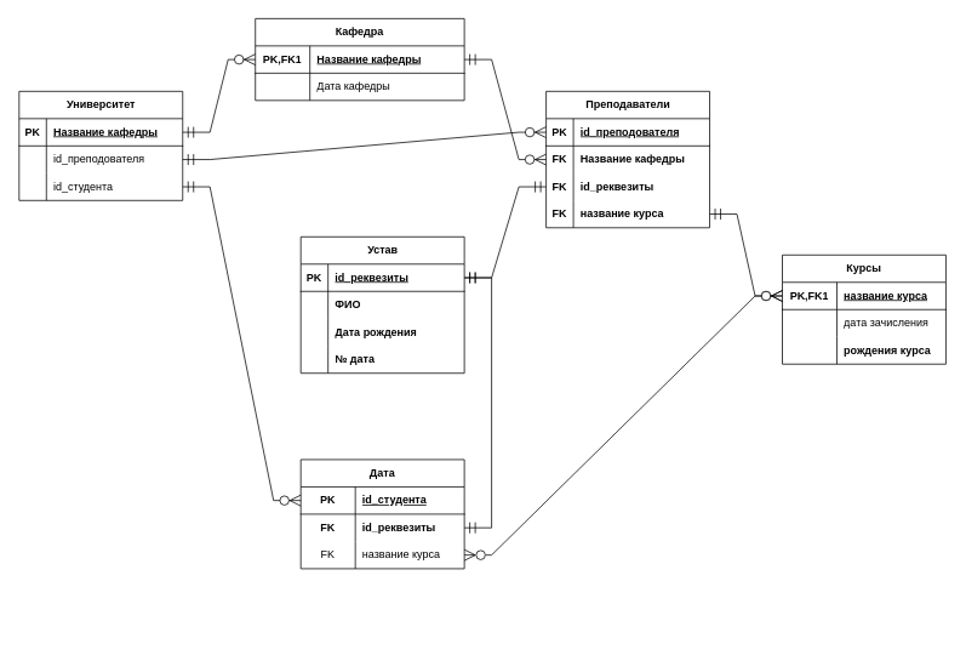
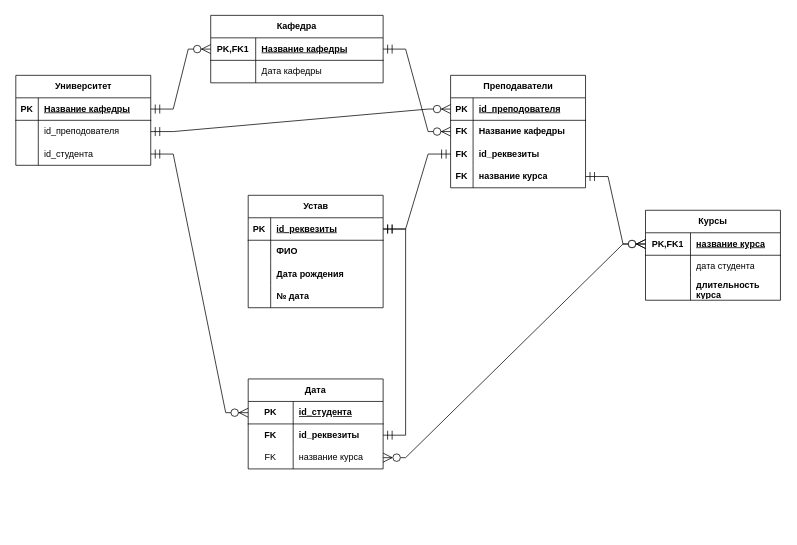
  <mxCell id="0" />
  <mxCell id="1" parent="0" />
  <mxCell id="2" value="&lt;span style=&quot;text-align: left;&quot;&gt;Преподаватели&lt;/span&gt;" style="shape=table;startSize=30;container=1;collapsible=1;childLayout=tableLayout;fixedRows=1;rowLines=0;fontStyle=1;align=center;resizeLast=1;html=1;" parent="1" vertex="1"><mxGeometry x="600" y="100" width="180" height="150" as="geometry"><mxRectangle x="360" y="120" width="130" height="30" as="alternateBounds" /></mxGeometry></mxCell>
  <mxCell id="3" value="" style="shape=tableRow;horizontal=0;startSize=0;swimlaneHead=0;swimlaneBody=0;fillColor=none;collapsible=0;dropTarget=0;points=[[0,0.5],[1,0.5]];portConstraint=eastwest;top=0;left=0;right=0;bottom=1;" parent="2" vertex="1"><mxGeometry y="30" width="180" height="30" as="geometry" /></mxCell>
  <mxCell id="4" value="PK" style="shape=partialRectangle;connectable=0;fillColor=none;top=0;left=0;bottom=0;right=0;fontStyle=1;overflow=hidden;whiteSpace=wrap;html=1;" parent="3" vertex="1"><mxGeometry width="30" height="30" as="geometry"><mxRectangle width="30" height="30" as="alternateBounds" /></mxGeometry></mxCell>
  <mxCell id="5" value="id_преподователя" style="shape=partialRectangle;connectable=0;fillColor=none;top=0;left=0;bottom=0;right=0;align=left;spacingLeft=6;fontStyle=5;overflow=hidden;whiteSpace=wrap;html=1;" parent="3" vertex="1"><mxGeometry x="30" width="150" height="30" as="geometry"><mxRectangle width="150" height="30" as="alternateBounds" /></mxGeometry></mxCell>
  <mxCell id="6" value="" style="shape=tableRow;horizontal=0;startSize=0;swimlaneHead=0;swimlaneBody=0;fillColor=none;collapsible=0;dropTarget=0;points=[[0,0.5],[1,0.5]];portConstraint=eastwest;top=0;left=0;right=0;bottom=0;fontStyle=1" parent="2" vertex="1"><mxGeometry y="60" width="180" height="30" as="geometry" /></mxCell>
  <mxCell id="7" value="FK" style="shape=partialRectangle;connectable=0;fillColor=none;top=0;left=0;bottom=0;right=0;editable=1;overflow=hidden;whiteSpace=wrap;html=1;fontStyle=1" parent="6" vertex="1"><mxGeometry width="30" height="30" as="geometry"><mxRectangle width="30" height="30" as="alternateBounds" /></mxGeometry></mxCell>
  <mxCell id="8" value="Название кафедры" style="shape=partialRectangle;connectable=0;fillColor=none;top=0;left=0;bottom=0;right=0;align=left;spacingLeft=6;overflow=hidden;whiteSpace=wrap;fontStyle=1" parent="6" vertex="1"><mxGeometry x="30" width="150" height="30" as="geometry"><mxRectangle width="150" height="30" as="alternateBounds" /></mxGeometry></mxCell>
  <mxCell id="9" value="" style="shape=tableRow;horizontal=0;startSize=0;swimlaneHead=0;swimlaneBody=0;fillColor=none;collapsible=0;dropTarget=0;points=[[0,0.5],[1,0.5]];portConstraint=eastwest;top=0;left=0;right=0;bottom=0;" parent="2" vertex="1"><mxGeometry y="90" width="180" height="30" as="geometry" /></mxCell>
  <mxCell id="10" value="&lt;b&gt;FK&lt;/b&gt;" style="shape=partialRectangle;connectable=0;fillColor=none;top=0;left=0;bottom=0;right=0;editable=1;overflow=hidden;whiteSpace=wrap;html=1;" parent="9" vertex="1"><mxGeometry width="30" height="30" as="geometry"><mxRectangle width="30" height="30" as="alternateBounds" /></mxGeometry></mxCell>
  <mxCell id="11" value="id_реквезиты" style="shape=partialRectangle;connectable=0;fillColor=none;top=0;left=0;bottom=0;right=0;align=left;spacingLeft=6;overflow=hidden;whiteSpace=wrap;html=1;fontStyle=1" parent="9" vertex="1"><mxGeometry x="30" width="150" height="30" as="geometry"><mxRectangle width="150" height="30" as="alternateBounds" /></mxGeometry></mxCell>
  <mxCell id="12" value="" style="shape=tableRow;horizontal=0;startSize=0;swimlaneHead=0;swimlaneBody=0;fillColor=none;collapsible=0;dropTarget=0;points=[[0,0.5],[1,0.5]];portConstraint=eastwest;top=0;left=0;right=0;bottom=0;fontStyle=1" vertex="1" parent="2"><mxGeometry y="120" width="180" height="30" as="geometry" /></mxCell>
  <mxCell id="13" value="&lt;b&gt;FK&lt;/b&gt;" style="shape=partialRectangle;connectable=0;fillColor=none;top=0;left=0;bottom=0;right=0;editable=1;overflow=hidden;whiteSpace=wrap;html=1;" vertex="1" parent="12"><mxGeometry width="30" height="30" as="geometry"><mxRectangle width="30" height="30" as="alternateBounds" /></mxGeometry></mxCell>
  <mxCell id="14" value="&lt;b&gt;название курса&lt;/b&gt;" style="shape=partialRectangle;connectable=0;fillColor=none;top=0;left=0;bottom=0;right=0;align=left;spacingLeft=6;overflow=hidden;whiteSpace=wrap;html=1;" vertex="1" parent="12"><mxGeometry x="30" width="150" height="30" as="geometry"><mxRectangle width="150" height="30" as="alternateBounds" /></mxGeometry></mxCell>
  <mxCell id="15" value="Кафедра" style="shape=table;startSize=30;container=1;collapsible=1;childLayout=tableLayout;fixedRows=1;rowLines=0;fontStyle=1;align=center;resizeLast=1;html=1;whiteSpace=wrap;" vertex="1" parent="1"><mxGeometry x="280" y="20" width="230" height="90" as="geometry" /></mxCell>
  <mxCell id="16" value="" style="shape=tableRow;horizontal=0;startSize=0;swimlaneHead=0;swimlaneBody=0;fillColor=none;collapsible=0;dropTarget=0;points=[[0,0.5],[1,0.5]];portConstraint=eastwest;top=0;left=0;right=0;bottom=1;html=1;strokeColor=default;" vertex="1" parent="15"><mxGeometry y="30" width="230" height="30" as="geometry" /></mxCell>
  <mxCell id="17" value="PK,FK1" style="shape=partialRectangle;connectable=0;fillColor=none;top=0;left=0;bottom=0;right=0;fontStyle=1;overflow=hidden;html=1;whiteSpace=wrap;" vertex="1" parent="16"><mxGeometry width="60" height="30" as="geometry"><mxRectangle width="60" height="30" as="alternateBounds" /></mxGeometry></mxCell>
  <mxCell id="18" value="Название кафедры" style="shape=partialRectangle;connectable=0;fillColor=none;top=0;left=0;bottom=0;right=0;align=left;spacingLeft=6;fontStyle=5;overflow=hidden;html=1;whiteSpace=wrap;" vertex="1" parent="16"><mxGeometry x="60" width="170" height="30" as="geometry"><mxRectangle width="170" height="30" as="alternateBounds" /></mxGeometry></mxCell>
  <mxCell id="19" value="" style="shape=tableRow;horizontal=0;startSize=0;swimlaneHead=0;swimlaneBody=0;fillColor=none;collapsible=0;dropTarget=0;points=[[0,0.5],[1,0.5]];portConstraint=eastwest;top=0;left=0;right=0;bottom=0;html=1;" vertex="1" parent="15"><mxGeometry y="60" width="230" height="30" as="geometry" /></mxCell>
  <mxCell id="20" value="" style="shape=partialRectangle;connectable=0;fillColor=none;top=0;left=0;bottom=0;right=0;editable=1;overflow=hidden;html=1;whiteSpace=wrap;" vertex="1" parent="19"><mxGeometry width="60" height="30" as="geometry"><mxRectangle width="60" height="30" as="alternateBounds" /></mxGeometry></mxCell>
  <mxCell id="21" value="Дата кафедры" style="shape=partialRectangle;connectable=0;fillColor=none;top=0;left=0;bottom=0;right=0;align=left;spacingLeft=6;overflow=hidden;html=1;whiteSpace=wrap;" vertex="1" parent="19"><mxGeometry x="60" width="170" height="30" as="geometry"><mxRectangle width="170" height="30" as="alternateBounds" /></mxGeometry></mxCell>
  <mxCell id="22" value="Университет" style="shape=table;startSize=30;container=1;collapsible=1;childLayout=tableLayout;fixedRows=1;rowLines=0;fontStyle=1;align=center;resizeLast=1;html=1;" vertex="1" parent="1"><mxGeometry y="100" width="180" height="120" as="geometry" x="20" /></mxCell>
  <mxCell id="23" value="" style="shape=tableRow;horizontal=0;startSize=0;swimlaneHead=0;swimlaneBody=0;fillColor=none;collapsible=0;dropTarget=0;points=[[0,0.5],[1,0.5]];portConstraint=eastwest;top=0;left=0;right=0;bottom=1;" vertex="1" parent="22"><mxGeometry y="30" width="180" height="30" as="geometry" /></mxCell>
  <mxCell id="24" value="PK" style="shape=partialRectangle;connectable=0;fillColor=none;top=0;left=0;bottom=0;right=0;fontStyle=1;overflow=hidden;whiteSpace=wrap;html=1;" vertex="1" parent="23"><mxGeometry width="30" height="30" as="geometry"><mxRectangle width="30" height="30" as="alternateBounds" /></mxGeometry></mxCell>
  <mxCell id="25" value="Название кафедры" style="shape=partialRectangle;connectable=0;fillColor=none;top=0;left=0;bottom=0;right=0;align=left;spacingLeft=6;fontStyle=5;overflow=hidden;whiteSpace=wrap;html=1;" vertex="1" parent="23"><mxGeometry x="30" width="150" height="30" as="geometry"><mxRectangle width="150" height="30" as="alternateBounds" /></mxGeometry></mxCell>
  <mxCell id="26" value="" style="shape=tableRow;horizontal=0;startSize=0;swimlaneHead=0;swimlaneBody=0;fillColor=none;collapsible=0;dropTarget=0;points=[[0,0.5],[1,0.5]];portConstraint=eastwest;top=0;left=0;right=0;bottom=0;" vertex="1" parent="22"><mxGeometry y="60" width="180" height="30" as="geometry" /></mxCell>
  <mxCell id="27" value="" style="shape=partialRectangle;connectable=0;fillColor=none;top=0;left=0;bottom=0;right=0;editable=1;overflow=hidden;whiteSpace=wrap;html=1;" vertex="1" parent="26"><mxGeometry width="30" height="30" as="geometry"><mxRectangle width="30" height="30" as="alternateBounds" /></mxGeometry></mxCell>
  <mxCell id="28" value="id_преподователя" style="shape=partialRectangle;connectable=0;fillColor=none;top=0;left=0;bottom=0;right=0;align=left;spacingLeft=6;overflow=hidden;whiteSpace=wrap;html=1;" vertex="1" parent="26"><mxGeometry x="30" width="150" height="30" as="geometry"><mxRectangle width="150" height="30" as="alternateBounds" /></mxGeometry></mxCell>
  <mxCell id="29" value="" style="shape=tableRow;horizontal=0;startSize=0;swimlaneHead=0;swimlaneBody=0;fillColor=none;collapsible=0;dropTarget=0;points=[[0,0.5],[1,0.5]];portConstraint=eastwest;top=0;left=0;right=0;bottom=0;" vertex="1" parent="22"><mxGeometry y="90" width="180" height="30" as="geometry" /></mxCell>
  <mxCell id="30" value="" style="shape=partialRectangle;connectable=0;fillColor=none;top=0;left=0;bottom=0;right=0;editable=1;overflow=hidden;whiteSpace=wrap;html=1;" vertex="1" parent="29"><mxGeometry width="30" height="30" as="geometry"><mxRectangle width="30" height="30" as="alternateBounds" /></mxGeometry></mxCell>
  <mxCell id="31" value="id_студента" style="shape=partialRectangle;connectable=0;fillColor=none;top=0;left=0;bottom=0;right=0;align=left;spacingLeft=6;overflow=hidden;whiteSpace=wrap;html=1;" vertex="1" parent="29"><mxGeometry x="30" width="150" height="30" as="geometry"><mxRectangle width="150" height="30" as="alternateBounds" /></mxGeometry></mxCell>
  <mxCell id="32" value="" style="shape=tableRow;horizontal=0;startSize=0;swimlaneHead=0;swimlaneBody=0;fillColor=none;collapsible=0;dropTarget=0;points=[[0,0.5],[1,0.5]];portConstraint=eastwest;top=0;left=0;right=0;bottom=0;" vertex="1" parent="1"><mxGeometry x="500" y="260" width="180" height="30" as="geometry" /></mxCell>
  <mxCell id="33" value="" style="shape=partialRectangle;connectable=0;fillColor=none;top=0;left=0;bottom=0;right=0;editable=1;overflow=hidden;whiteSpace=wrap;html=1;" vertex="1" parent="32"><mxGeometry width="30" height="30" as="geometry"><mxRectangle width="30" height="30" as="alternateBounds" /></mxGeometry></mxCell>
  <mxCell id="34" value="" style="shape=tableRow;horizontal=0;startSize=0;swimlaneHead=0;swimlaneBody=0;fillColor=none;collapsible=0;dropTarget=0;points=[[0,0.5],[1,0.5]];portConstraint=eastwest;top=0;left=0;right=0;bottom=0;" vertex="1" parent="1"><mxGeometry x="500" y="250" width="180" height="30" as="geometry" /></mxCell>
  <mxCell id="35" value="" style="shape=partialRectangle;connectable=0;fillColor=none;top=0;left=0;bottom=0;right=0;editable=1;overflow=hidden;whiteSpace=wrap;html=1;" vertex="1" parent="34"><mxGeometry width="30" height="30" as="geometry"><mxRectangle width="30" height="30" as="alternateBounds" /></mxGeometry></mxCell>
  <mxCell id="36" value="Дата" style="shape=table;startSize=30;container=1;collapsible=1;childLayout=tableLayout;fixedRows=1;rowLines=0;fontStyle=1;align=center;resizeLast=1;html=1;whiteSpace=wrap;" vertex="1" parent="1"><mxGeometry x="330" y="505" width="180" height="120" as="geometry" /></mxCell>
  <mxCell id="37" value="" style="shape=tableRow;horizontal=0;startSize=0;swimlaneHead=0;swimlaneBody=0;fillColor=none;collapsible=0;dropTarget=0;points=[[0,0.5],[1,0.5]];portConstraint=eastwest;top=0;left=0;right=0;bottom=1;html=1;" vertex="1" parent="36"><mxGeometry y="30" width="180" height="30" as="geometry" /></mxCell>
  <mxCell id="38" value="PK" style="shape=partialRectangle;connectable=0;fillColor=none;top=0;left=0;bottom=0;right=0;fontStyle=1;overflow=hidden;html=1;whiteSpace=wrap;" vertex="1" parent="37"><mxGeometry width="60" height="30" as="geometry"><mxRectangle width="60" height="30" as="alternateBounds" /></mxGeometry></mxCell>
  <mxCell id="39" value="id_студента" style="shape=partialRectangle;connectable=0;fillColor=none;top=0;left=0;bottom=0;right=0;align=left;spacingLeft=6;fontStyle=5;overflow=hidden;html=1;whiteSpace=wrap;" vertex="1" parent="37"><mxGeometry x="60" width="120" height="30" as="geometry"><mxRectangle width="120" height="30" as="alternateBounds" /></mxGeometry></mxCell>
  <mxCell id="40" value="" style="shape=tableRow;horizontal=0;startSize=0;swimlaneHead=0;swimlaneBody=0;fillColor=none;collapsible=0;dropTarget=0;points=[[0,0.5],[1,0.5]];portConstraint=eastwest;top=0;left=0;right=0;bottom=0;html=1;fontStyle=0" vertex="1" parent="36"><mxGeometry y="60" width="180" height="30" as="geometry" /></mxCell>
  <mxCell id="41" value="FK" style="shape=partialRectangle;connectable=0;fillColor=none;top=0;left=0;bottom=0;right=0;fontStyle=1;overflow=hidden;html=1;whiteSpace=wrap;" vertex="1" parent="40"><mxGeometry width="60" height="30" as="geometry"><mxRectangle width="60" height="30" as="alternateBounds" /></mxGeometry></mxCell>
  <mxCell id="42" value="  id_реквезиты" style="shape=partialRectangle;connectable=0;fillColor=none;top=0;left=0;bottom=0;right=0;align=left;spacingLeft=6;fontStyle=1;overflow=hidden;whiteSpace=wrap;allowArrows=1;expand=1;html=1;verticalAlign=middle;" vertex="1" parent="40"><mxGeometry x="60" width="120" height="30" as="geometry"><mxRectangle width="120" height="30" as="alternateBounds" /></mxGeometry></mxCell>
  <mxCell id="43" value="" style="shape=tableRow;horizontal=0;startSize=0;swimlaneHead=0;swimlaneBody=0;fillColor=none;collapsible=0;dropTarget=0;points=[[0,0.5],[1,0.5]];portConstraint=eastwest;top=0;left=0;right=0;bottom=0;html=1;" vertex="1" parent="36"><mxGeometry y="90" width="180" height="30" as="geometry" /></mxCell>
  <mxCell id="44" value="FK" style="shape=partialRectangle;connectable=0;fillColor=none;top=0;left=0;bottom=0;right=0;editable=1;overflow=hidden;html=1;whiteSpace=wrap;" vertex="1" parent="43"><mxGeometry width="60" height="30" as="geometry"><mxRectangle width="60" height="30" as="alternateBounds" /></mxGeometry></mxCell>
  <mxCell id="45" value="название курса" style="shape=partialRectangle;connectable=0;fillColor=none;top=0;left=0;bottom=0;right=0;align=left;spacingLeft=6;overflow=hidden;html=1;whiteSpace=wrap;" vertex="1" parent="43"><mxGeometry x="60" width="120" height="30" as="geometry"><mxRectangle width="120" height="30" as="alternateBounds" /></mxGeometry></mxCell>
  <mxCell id="46" style="edgeStyle=orthogonalEdgeStyle;rounded=0;orthogonalLoop=1;jettySize=auto;html=1;exitX=1;exitY=0.5;exitDx=0;exitDy=0;" edge="1" parent="36" source="43" target="43"><mxGeometry relative="1" as="geometry" /></mxCell>
  <mxCell id="47" value="Курсы" style="shape=table;startSize=30;container=1;collapsible=1;childLayout=tableLayout;fixedRows=1;rowLines=0;fontStyle=1;align=center;resizeLast=1;html=1;whiteSpace=wrap;" vertex="1" parent="1"><mxGeometry x="860" y="280" width="180" height="120" as="geometry" /></mxCell>
  <mxCell id="48" value="" style="shape=tableRow;horizontal=0;startSize=0;swimlaneHead=0;swimlaneBody=0;fillColor=none;collapsible=0;dropTarget=0;points=[[0,0.5],[1,0.5]];portConstraint=eastwest;top=0;left=0;right=0;bottom=1;html=1;" vertex="1" parent="47"><mxGeometry y="30" width="180" height="30" as="geometry" /></mxCell>
  <mxCell id="49" value="PK,FK1" style="shape=partialRectangle;connectable=0;fillColor=none;top=0;left=0;bottom=0;right=0;fontStyle=1;overflow=hidden;html=1;whiteSpace=wrap;" vertex="1" parent="48"><mxGeometry width="60" height="30" as="geometry"><mxRectangle width="60" height="30" as="alternateBounds" /></mxGeometry></mxCell>
  <mxCell id="50" value="название курса" style="shape=partialRectangle;connectable=0;fillColor=none;top=0;left=0;bottom=0;right=0;align=left;spacingLeft=6;fontStyle=5;overflow=hidden;html=1;whiteSpace=wrap;" vertex="1" parent="48"><mxGeometry x="60" width="120" height="30" as="geometry"><mxRectangle width="120" height="30" as="alternateBounds" /></mxGeometry></mxCell>
  <mxCell id="51" value="" style="shape=tableRow;horizontal=0;startSize=0;swimlaneHead=0;swimlaneBody=0;fillColor=none;collapsible=0;dropTarget=0;points=[[0,0.5],[1,0.5]];portConstraint=eastwest;top=0;left=0;right=0;bottom=0;html=1;" vertex="1" parent="47"><mxGeometry y="60" width="180" height="30" as="geometry" /></mxCell>
  <mxCell id="52" value="" style="shape=partialRectangle;connectable=0;fillColor=none;top=0;left=0;bottom=0;right=0;editable=1;overflow=hidden;html=1;whiteSpace=wrap;" vertex="1" parent="51"><mxGeometry width="60" height="30" as="geometry"><mxRectangle width="60" height="30" as="alternateBounds" /></mxGeometry></mxCell>
- <mxCell id="53" value="дата зачисления" style="shape=partialRectangle;connectable=0;fillColor=none;top=0;left=0;bottom=0;right=0;align=left;spacingLeft=6;overflow=hidden;html=1;whiteSpace=wrap;" vertex="1" parent="51"><mxGeometry x="60" width="120" height="30" as="geometry"><mxRectangle width="120" height="30" as="alternateBounds" /></mxGeometry></mxCell>
+ <mxCell id="53" value="дата студента" style="shape=partialRectangle;connectable=0;fillColor=none;top=0;left=0;bottom=0;right=0;align=left;spacingLeft=6;overflow=hidden;html=1;whiteSpace=wrap;" vertex="1" parent="51"><mxGeometry x="60" width="120" height="30" as="geometry"><mxRectangle width="120" height="30" as="alternateBounds" /></mxGeometry></mxCell>
  <mxCell id="54" value="" style="shape=tableRow;horizontal=0;startSize=0;swimlaneHead=0;swimlaneBody=0;fillColor=none;collapsible=0;dropTarget=0;points=[[0,0.5],[1,0.5]];portConstraint=eastwest;top=0;left=0;right=0;bottom=0;html=1;" vertex="1" parent="47"><mxGeometry y="90" width="180" height="30" as="geometry" /></mxCell>
  <mxCell id="55" value="" style="shape=partialRectangle;connectable=0;fillColor=none;top=0;left=0;bottom=0;right=0;editable=1;overflow=hidden;html=1;whiteSpace=wrap;" vertex="1" parent="54"><mxGeometry width="60" height="30" as="geometry"><mxRectangle width="60" height="30" as="alternateBounds" /></mxGeometry></mxCell>
- <mxCell id="56" value="рождения курса" style="shape=partialRectangle;connectable=0;fillColor=none;top=0;left=0;bottom=0;right=0;align=left;spacingLeft=6;overflow=hidden;html=1;whiteSpace=wrap;fontStyle=1" vertex="1" parent="54"><mxGeometry x="60" width="120" height="30" as="geometry"><mxRectangle width="120" height="30" as="alternateBounds" /></mxGeometry></mxCell>
+ <mxCell id="56" value="длительность курса" style="shape=partialRectangle;connectable=0;fillColor=none;top=0;left=0;bottom=0;right=0;align=left;spacingLeft=6;overflow=hidden;html=1;whiteSpace=wrap;fontStyle=1" vertex="1" parent="54"><mxGeometry x="60" width="120" height="30" as="geometry"><mxRectangle width="120" height="30" as="alternateBounds" /></mxGeometry></mxCell>
  <mxCell id="57" value="Устав" style="shape=table;startSize=30;container=1;collapsible=1;childLayout=tableLayout;fixedRows=1;rowLines=0;fontStyle=1;align=center;resizeLast=1;html=1;" vertex="1" parent="1"><mxGeometry x="330" y="260" width="180" height="150" as="geometry" /></mxCell>
  <mxCell id="58" value="" style="shape=tableRow;horizontal=0;startSize=0;swimlaneHead=0;swimlaneBody=0;fillColor=none;collapsible=0;dropTarget=0;points=[[0,0.5],[1,0.5]];portConstraint=eastwest;top=0;left=0;right=0;bottom=1;" vertex="1" parent="57"><mxGeometry y="30" width="180" height="30" as="geometry" /></mxCell>
  <mxCell id="59" value="PK" style="shape=partialRectangle;connectable=0;fillColor=none;top=0;left=0;bottom=0;right=0;fontStyle=1;overflow=hidden;whiteSpace=wrap;html=1;" vertex="1" parent="58"><mxGeometry width="30" height="30" as="geometry"><mxRectangle width="30" height="30" as="alternateBounds" /></mxGeometry></mxCell>
  <mxCell id="60" value="id_реквезиты" style="shape=partialRectangle;connectable=0;fillColor=none;top=0;left=0;bottom=0;right=0;align=left;spacingLeft=6;fontStyle=5;overflow=hidden;whiteSpace=wrap;html=1;" vertex="1" parent="58"><mxGeometry x="30" width="150" height="30" as="geometry"><mxRectangle width="150" height="30" as="alternateBounds" /></mxGeometry></mxCell>
  <mxCell id="61" value="" style="shape=tableRow;horizontal=0;startSize=0;swimlaneHead=0;swimlaneBody=0;fillColor=none;collapsible=0;dropTarget=0;points=[[0,0.5],[1,0.5]];portConstraint=eastwest;top=0;left=0;right=0;bottom=0;" vertex="1" parent="57"><mxGeometry y="60" width="180" height="30" as="geometry" /></mxCell>
  <mxCell id="62" value="" style="shape=partialRectangle;connectable=0;fillColor=none;top=0;left=0;bottom=0;right=0;editable=1;overflow=hidden;whiteSpace=wrap;html=1;" vertex="1" parent="61"><mxGeometry width="30" height="30" as="geometry"><mxRectangle width="30" height="30" as="alternateBounds" /></mxGeometry></mxCell>
  <mxCell id="63" value="ФИО" style="shape=partialRectangle;connectable=0;fillColor=none;top=0;left=0;bottom=0;right=0;align=left;spacingLeft=6;overflow=hidden;whiteSpace=wrap;html=1;fontStyle=1" vertex="1" parent="61"><mxGeometry x="30" width="150" height="30" as="geometry"><mxRectangle width="150" height="30" as="alternateBounds" /></mxGeometry></mxCell>
  <mxCell id="64" value="" style="shape=tableRow;horizontal=0;startSize=0;swimlaneHead=0;swimlaneBody=0;fillColor=none;collapsible=0;dropTarget=0;points=[[0,0.5],[1,0.5]];portConstraint=eastwest;top=0;left=0;right=0;bottom=0;" vertex="1" parent="57"><mxGeometry y="90" width="180" height="30" as="geometry" /></mxCell>
  <mxCell id="65" value="" style="shape=partialRectangle;connectable=0;fillColor=none;top=0;left=0;bottom=0;right=0;editable=1;overflow=hidden;whiteSpace=wrap;html=1;" vertex="1" parent="64"><mxGeometry width="30" height="30" as="geometry"><mxRectangle width="30" height="30" as="alternateBounds" /></mxGeometry></mxCell>
  <mxCell id="66" value="Дата рождения" style="shape=partialRectangle;connectable=0;fillColor=none;top=0;left=0;bottom=0;right=0;align=left;spacingLeft=6;overflow=hidden;whiteSpace=wrap;html=1;fontStyle=1" vertex="1" parent="64"><mxGeometry x="30" width="150" height="30" as="geometry"><mxRectangle width="150" height="30" as="alternateBounds" /></mxGeometry></mxCell>
  <mxCell id="67" value="" style="shape=tableRow;horizontal=0;startSize=0;swimlaneHead=0;swimlaneBody=0;fillColor=none;collapsible=0;dropTarget=0;points=[[0,0.5],[1,0.5]];portConstraint=eastwest;top=0;left=0;right=0;bottom=0;" vertex="1" parent="57"><mxGeometry y="120" width="180" height="30" as="geometry" /></mxCell>
  <mxCell id="68" value="" style="shape=partialRectangle;connectable=0;fillColor=none;top=0;left=0;bottom=0;right=0;editable=1;overflow=hidden;whiteSpace=wrap;html=1;" vertex="1" parent="67"><mxGeometry width="30" height="30" as="geometry"><mxRectangle width="30" height="30" as="alternateBounds" /></mxGeometry></mxCell>
  <mxCell id="69" value="№ дата" style="shape=partialRectangle;connectable=0;fillColor=none;top=0;left=0;bottom=0;right=0;align=left;spacingLeft=6;overflow=hidden;whiteSpace=wrap;html=1;fontStyle=1" vertex="1" parent="67"><mxGeometry x="30" width="150" height="30" as="geometry"><mxRectangle width="150" height="30" as="alternateBounds" /></mxGeometry></mxCell>
  <mxCell id="70" value="" style="edgeStyle=entityRelationEdgeStyle;fontSize=12;html=1;endArrow=ERzeroToMany;startArrow=ERmandOne;rounded=0;endSize=10;startSize=10;" edge="1" parent="1" source="12" target="48"><mxGeometry width="100" height="100" relative="1" as="geometry"><mxPoint x="550" y="590" as="sourcePoint" /><mxPoint x="650" y="490" as="targetPoint" /></mxGeometry></mxCell>
  <mxCell id="71" value="" style="edgeStyle=entityRelationEdgeStyle;fontSize=12;html=1;endArrow=ERzeroToMany;startArrow=ERmandOne;rounded=0;endSize=10;startSize=10;" edge="1" parent="1" source="23" target="16"><mxGeometry width="100" height="100" relative="1" as="geometry"><mxPoint x="-40" y="330" as="sourcePoint" /><mxPoint x="530" y="700" as="targetPoint" /><Array as="points"><mxPoint x="360" y="685" /></Array></mxGeometry></mxCell>
  <mxCell id="72" value="" style="edgeStyle=entityRelationEdgeStyle;fontSize=12;html=1;endArrow=ERzeroToMany;startArrow=ERmandOne;rounded=0;endSize=10;startSize=10;" edge="1" parent="1" source="16" target="6"><mxGeometry width="100" height="100" relative="1" as="geometry"><mxPoint x="560" y="560" as="sourcePoint" /><mxPoint x="740" y="650" as="targetPoint" /><Array as="points"><mxPoint x="570" y="635" /></Array></mxGeometry></mxCell>
  <mxCell id="73" value="" style="edgeStyle=entityRelationEdgeStyle;fontSize=12;html=1;endArrow=ERzeroToMany;startArrow=ERmandOne;rounded=0;endSize=10;startSize=10;" edge="1" parent="1" source="26" target="3"><mxGeometry width="100" height="100" relative="1" as="geometry"><mxPoint x="540" y="510" as="sourcePoint" /><mxPoint x="720" y="600" as="targetPoint" /><Array as="points"><mxPoint x="550" y="585" /><mxPoint x="400" y="220" /><mxPoint x="400" y="220" /></Array></mxGeometry></mxCell>
  <mxCell id="74" value="" style="edgeStyle=entityRelationEdgeStyle;fontSize=12;html=1;endArrow=ERmandOne;startArrow=ERmandOne;rounded=0;exitX=1;exitY=0.5;exitDx=0;exitDy=0;endSize=10;startSize=10;endFill=0;" edge="1" parent="1" source="58" target="40"><mxGeometry width="100" height="100" relative="1" as="geometry"><mxPoint x="780" y="550" as="sourcePoint" /><mxPoint x="960" y="640" as="targetPoint" /><Array as="points"><mxPoint x="790" y="625" /></Array></mxGeometry></mxCell>
  <mxCell id="75" value="" style="edgeStyle=entityRelationEdgeStyle;fontSize=12;html=1;endArrow=ERzeroToMany;startArrow=ERmandOne;rounded=0;endSize=10;startSize=10;" edge="1" parent="1" source="29" target="37"><mxGeometry width="100" height="100" relative="1" as="geometry"><mxPoint x="780" y="630" as="sourcePoint" /><mxPoint x="990" y="450" as="targetPoint" /><Array as="points"><mxPoint x="790" y="705" /></Array></mxGeometry></mxCell>
  <mxCell id="76" value="" style="edgeStyle=entityRelationEdgeStyle;fontSize=12;html=1;endArrow=ERmandOne;startArrow=ERmandOne;rounded=0;exitX=1;exitY=0.5;exitDx=0;exitDy=0;endSize=10;startSize=10;endFill=0;" edge="1" parent="1" source="58" target="9"><mxGeometry width="100" height="100" relative="1" as="geometry"><mxPoint x="480" y="395" as="sourcePoint" /><mxPoint x="677" y="405" as="targetPoint" /><Array as="points"><mxPoint x="800" y="635" /></Array></mxGeometry></mxCell>
  <mxCell id="77" value="" style="edgeStyle=entityRelationEdgeStyle;fontSize=12;html=1;endArrow=ERzeroToMany;startArrow=ERzeroToMany;rounded=0;endSize=10;startSize=10;startFill=0;" edge="1" parent="1" source="43" target="48"><mxGeometry width="100" height="100" relative="1" as="geometry"><mxPoint x="510" y="590" as="sourcePoint" /><mxPoint x="690" y="680" as="targetPoint" /><Array as="points"><mxPoint x="520" y="665" /></Array></mxGeometry></mxCell>
